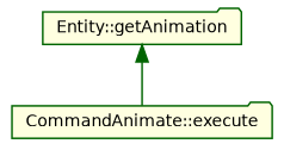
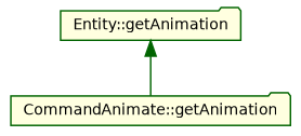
  digraph {
    rankdir=TB
    fontname="DejaVu Sans"
    node [color=darkgreen fillcolor=lightyellow fontname="DejaVu Sans" fontsize=10 shape=folder style=filled]
    n1 [fontcolor=black height=0.2 label="Entity::getAnimation" width=0.4]
-   n2 [height=0.2 label="CommandAnimate::execute" width=0.4]
+   n2 [height=0.2 label="CommandAnimate::getAnimation" width=0.4]
    n1 -> n2 [color=darkgreen dir=back fontname="DejaVu Sans" fontsize=10 labelfontname=Helvetica labelfontsize=10 style=solid]
  }
